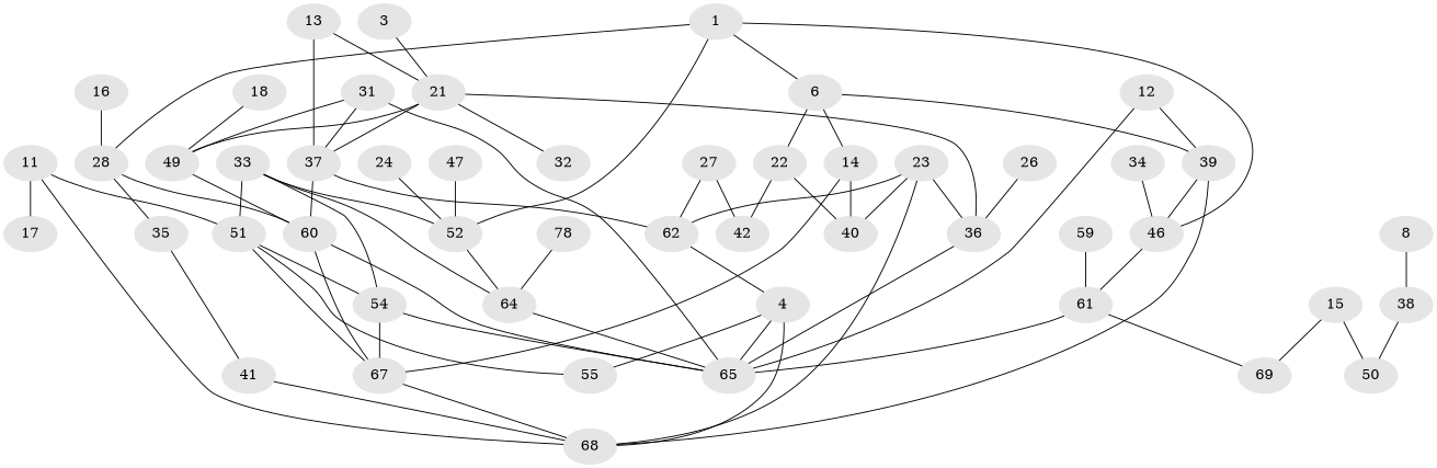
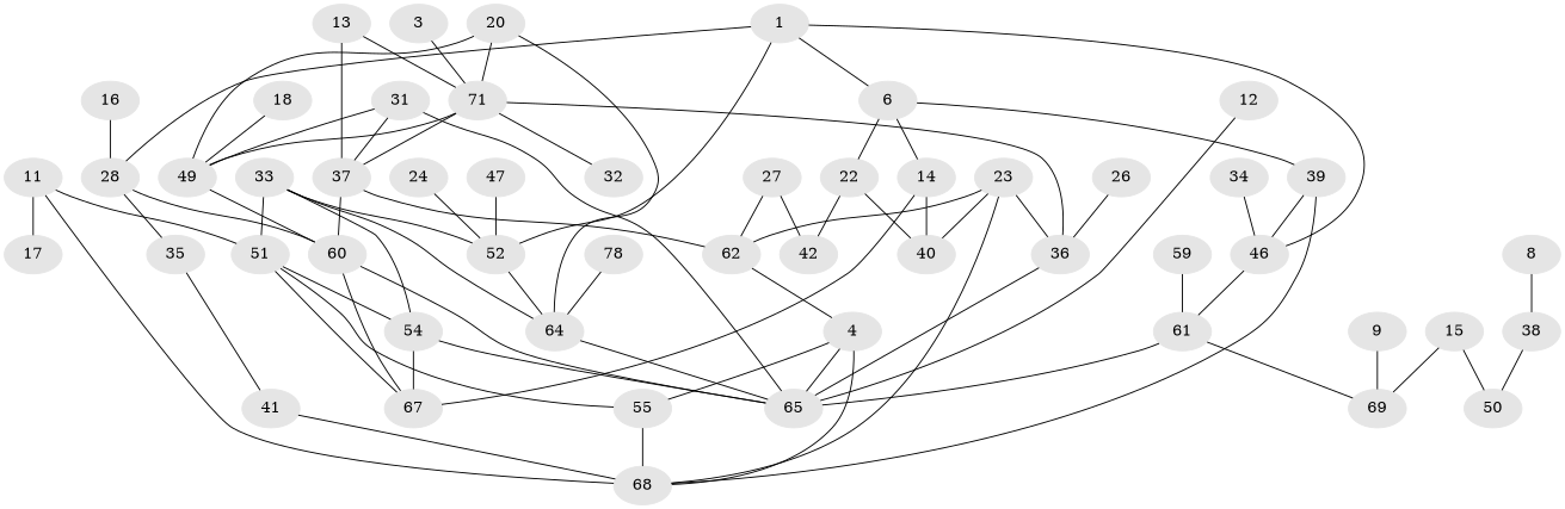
  graph {
    node [color=gray90 style=filled]
    edge [weight=1.0]
    1
    6
    28
    46
    52
    14
    22
    39
    35
    60
    61
    64
    3
-   21
+   21 [label=71]
    37
    49
    32
    36
    4
    65
    68
    55
    40
    67
    42
    8
    38
    n28 [label=50]
+   9
    69
    11
    17
    51
    54
    12
    13
    62
    15
    16
    18
+   20
    23
    24
    26
    27
    41
    31
    33
    34
    47
    n51 [label=78]
    59
    1 -- 6
    1 -- 28
    1 -- 46
    1 -- 52
    6 -- 14
    6 -- 22
    6 -- 39
    28 -- 35
    28 -- 60
    46 -- 61
    52 -- 64
    14 -- 40
    14 -- 67
    22 -- 40
    22 -- 42
    39 -- 46
    39 -- 68
    35 -- 41
    60 -- 65
    60 -- 67
    61 -- 65 [weight=2.0]
    61 -- 69
    64 -- 65
    3 -- 21
    21 -- 37
    21 -- 49
    21 -- 32
    21 -- 36
    37 -- 60
    37 -- 62
    49 -- 60
    36 -- 65
    4 -- 65
    4 -- 68
    4 -- 55
-   67 -- 68
+   55 -- 68
    8 -- 38
    38 -- n28
+   9 -- 69
    11 -- 68
    11 -- 17
    11 -- 51
    51 -- 55
    51 -- 67
    51 -- 54
    54 -- 65
    54 -- 67 [weight=2.0]
-   12 -- 39
    12 -- 65
    13 -- 21
    13 -- 37
    62 -- 4
    15 -- n28
    15 -- 69
    16 -- 28
    18 -- 49
+   20 -- 64
+   20 -- 21
+   20 -- 49 [weight=2.0]
    23 -- 36
    23 -- 68
    23 -- 40
    23 -- 62
    24 -- 52
    26 -- 36
    27 -- 42
    27 -- 62
    41 -- 68
    31 -- 37
    31 -- 49 [weight=2.0]
    31 -- 65
    33 -- 52
    33 -- 64
    33 -- 51
    33 -- 54 [weight=2.0]
    34 -- 46
    47 -- 52
    n51 -- 64
    59 -- 61
  }
